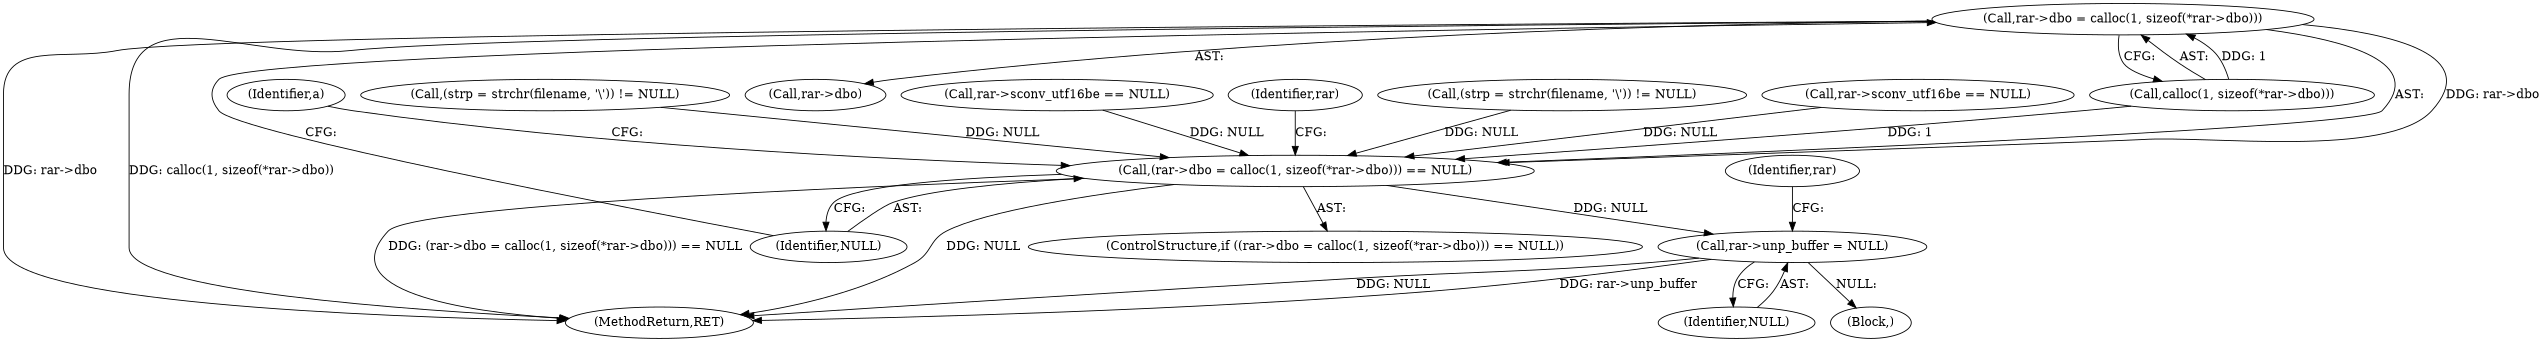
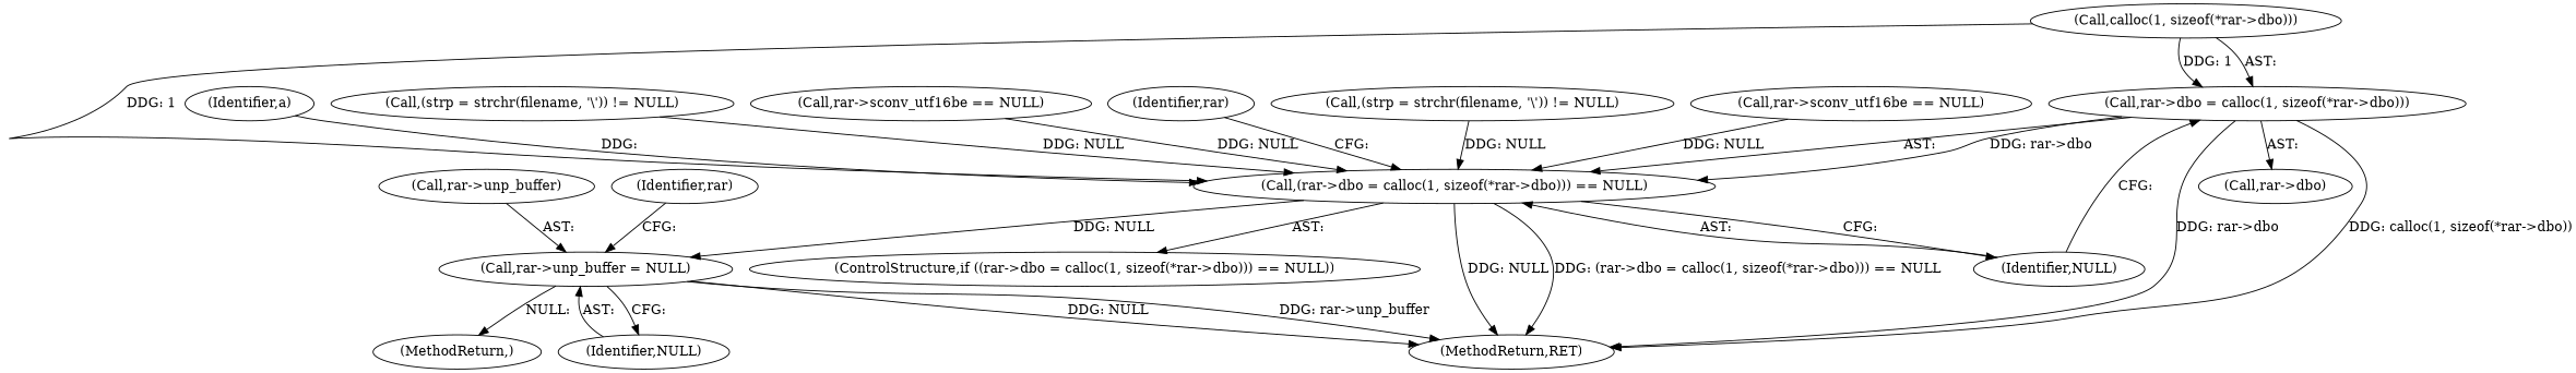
  digraph {
    n1 [label="(Call,rar->dbo = calloc(1, sizeof(*rar->dbo)))"]
    n2 [label="(Call,calloc(1, sizeof(*rar->dbo)))"]
    n3 [label="(Call,(rar->dbo = calloc(1, sizeof(*rar->dbo))) == NULL)"]
    n4 [label="(MethodReturn,RET)"]
    n5 [label="(Call,rar->dbo)"]
    n6 [label="(Call,rar->unp_buffer = NULL)"]
    n7 [label="(ControlStructure,if ((rar->dbo = calloc(1, sizeof(*rar->dbo))) == NULL))"]
    n8 [label="(Identifier,NULL)"]
-   n9 [label="(Block,)"]
+   n9 [label="(MethodReturn,)"]
    n10 [label="(Identifier,NULL)"]
    n11 [label="(Identifier,a)"]
    n12 [label="(Call,(strp = strchr(filename, '\\')) != NULL)"]
    n13 [label="(Call,rar->sconv_utf16be == NULL)"]
+   n14 [label="(Call,rar->unp_buffer)"]
    n15 [label="(Identifier,rar)"]
    n16 [label="(Identifier,rar)"]
    n17 [label="(Call,(strp = strchr(filename, '\\')) != NULL)"]
    n18 [label="(Call,rar->sconv_utf16be == NULL)"]
-   n1 -> n2 [label="CFG: "]
    n1 -> n3 [label="AST: "]
    n1 -> n3 [label="DDG: rar->dbo"]
    n1 -> n4 [label="DDG: rar->dbo"]
    n1 -> n4 [label="DDG: calloc(1, sizeof(*rar->dbo))"]
    n1 -> n5 [label="AST: "]
    n2 -> n1 [label="AST: "]
    n2 -> n1 [label="DDG: 1"]
    n2 -> n3 [label="DDG: 1"]
    n3 -> n4 [label="DDG: NULL"]
    n3 -> n4 [label="DDG: (rar->dbo = calloc(1, sizeof(*rar->dbo))) == NULL"]
    n3 -> n6 [label="DDG: NULL"]
    n3 -> n7 [label="AST: "]
    n3 -> n8 [label="CFG: "]
    n6 -> n4 [label="DDG: NULL"]
    n6 -> n4 [label="DDG: rar->unp_buffer"]
    n6 -> n9 [label="NULL: "]
    n6 -> n10 [label="CFG: "]
    n8 -> n1 [label="CFG: "]
    n8 -> n3 [label="AST: "]
    n10 -> n6 [label="AST: "]
-   n11 -> n3 [label="CFG: "]
+   n11 -> n3 [label="DDG: "]
    n12 -> n3 [label="DDG: NULL"]
    n13 -> n3 [label="DDG: NULL"]
+   n14 -> n6 [label="AST: "]
    n15 -> n6 [label="CFG: "]
    n16 -> n3 [label="CFG: "]
    n17 -> n3 [label="DDG: NULL"]
    n18 -> n3 [label="DDG: NULL"]
  }
